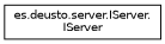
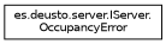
  digraph {
    rankdir=TB
-   n1 [color=black fillcolor=white fontname=Helvetica fontsize=10 height=0.2 label="es.deusto.server.IServer.\lIServer" shape=record style=filled width=0.4]
+   n1 [color=black fillcolor=white fontname=Helvetica fontsize=10 height=0.2 label="es.deusto.server.IServer.\lOccupancyError" shape=record style=filled width=0.4]
  }
